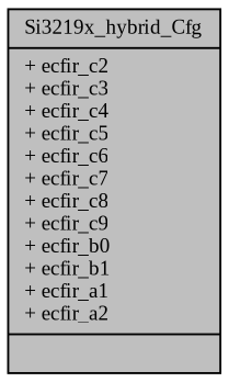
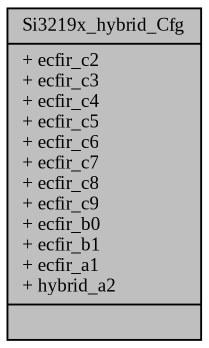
  digraph {
    fontname="Liberation Serif"
-   n1 [color=black fillcolor=grey75 fontcolor=black fontname="Liberation Serif" fontsize=10 height=0.2 label="{Si3219x_hybrid_Cfg\n|+ ecfir_c2\l+ ecfir_c3\l+ ecfir_c4\l+ ecfir_c5\l+ ecfir_c6\l+ ecfir_c7\l+ ecfir_c8\l+ ecfir_c9\l+ ecfir_b0\l+ ecfir_b1\l+ ecfir_a1\l+ ecfir_a2\l|}" shape=record style=filled width=0.4]
+   n1 [color=black fillcolor=grey75 fontcolor=black fontname="Liberation Serif" fontsize=10 height=0.2 label="{Si3219x_hybrid_Cfg\n|+ ecfir_c2\l+ ecfir_c3\l+ ecfir_c4\l+ ecfir_c5\l+ ecfir_c6\l+ ecfir_c7\l+ ecfir_c8\l+ ecfir_c9\l+ ecfir_b0\l+ ecfir_b1\l+ ecfir_a1\l+ hybrid_a2\l|}" shape=record style=filled width=0.4]
  }
